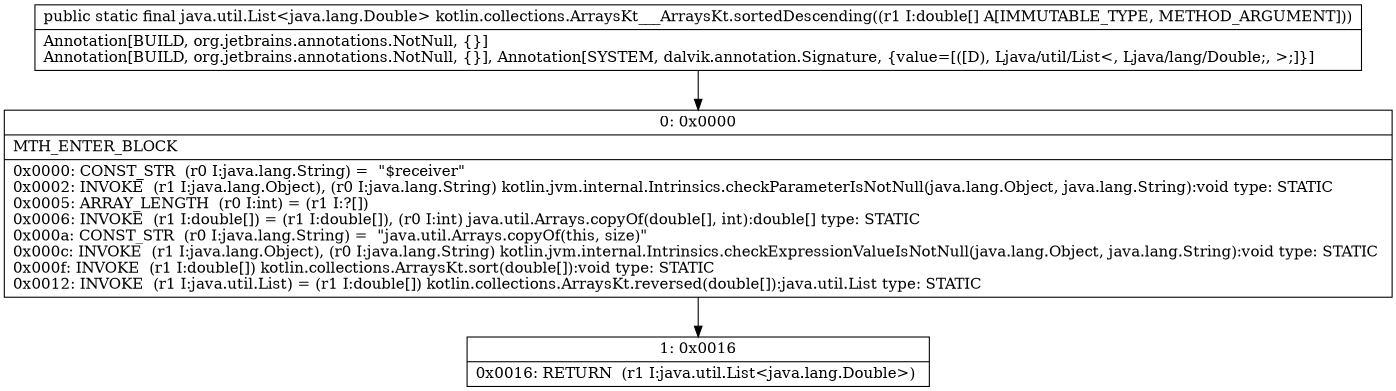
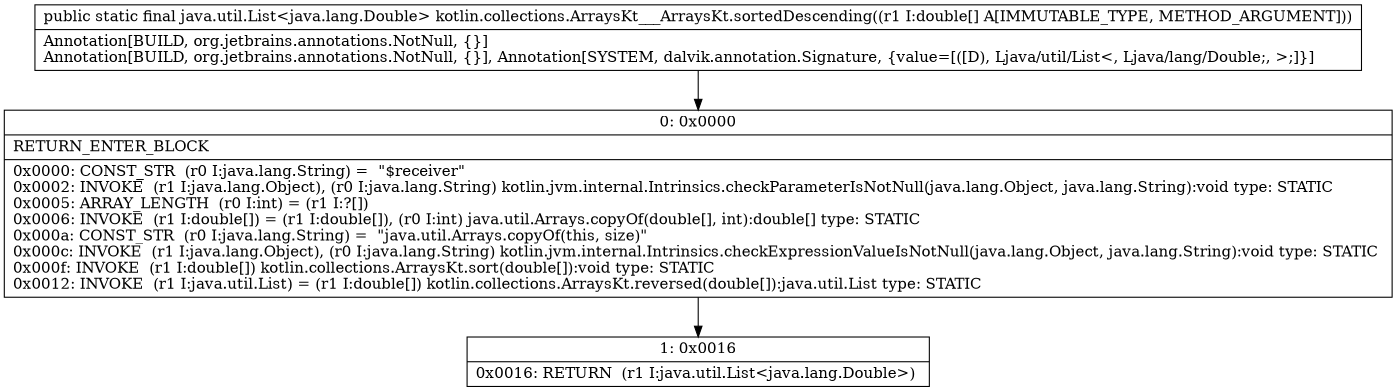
  digraph {
    node [shape=record]
-   n1 [label="{0\:\ 0x0000|MTH_ENTER_BLOCK\l|0x0000: CONST_STR  (r0 I:java.lang.String) =  \"$receiver\" \l0x0002: INVOKE  (r1 I:java.lang.Object), (r0 I:java.lang.String) kotlin.jvm.internal.Intrinsics.checkParameterIsNotNull(java.lang.Object, java.lang.String):void type: STATIC \l0x0005: ARRAY_LENGTH  (r0 I:int) = (r1 I:?[]) \l0x0006: INVOKE  (r1 I:double[]) = (r1 I:double[]), (r0 I:int) java.util.Arrays.copyOf(double[], int):double[] type: STATIC \l0x000a: CONST_STR  (r0 I:java.lang.String) =  \"java.util.Arrays.copyOf(this, size)\" \l0x000c: INVOKE  (r1 I:java.lang.Object), (r0 I:java.lang.String) kotlin.jvm.internal.Intrinsics.checkExpressionValueIsNotNull(java.lang.Object, java.lang.String):void type: STATIC \l0x000f: INVOKE  (r1 I:double[]) kotlin.collections.ArraysKt.sort(double[]):void type: STATIC \l0x0012: INVOKE  (r1 I:java.util.List) = (r1 I:double[]) kotlin.collections.ArraysKt.reversed(double[]):java.util.List type: STATIC \l}"]
+   n1 [label="{0\:\ 0x0000|RETURN_ENTER_BLOCK\l|0x0000: CONST_STR  (r0 I:java.lang.String) =  \"$receiver\" \l0x0002: INVOKE  (r1 I:java.lang.Object), (r0 I:java.lang.String) kotlin.jvm.internal.Intrinsics.checkParameterIsNotNull(java.lang.Object, java.lang.String):void type: STATIC \l0x0005: ARRAY_LENGTH  (r0 I:int) = (r1 I:?[]) \l0x0006: INVOKE  (r1 I:double[]) = (r1 I:double[]), (r0 I:int) java.util.Arrays.copyOf(double[], int):double[] type: STATIC \l0x000a: CONST_STR  (r0 I:java.lang.String) =  \"java.util.Arrays.copyOf(this, size)\" \l0x000c: INVOKE  (r1 I:java.lang.Object), (r0 I:java.lang.String) kotlin.jvm.internal.Intrinsics.checkExpressionValueIsNotNull(java.lang.Object, java.lang.String):void type: STATIC \l0x000f: INVOKE  (r1 I:double[]) kotlin.collections.ArraysKt.sort(double[]):void type: STATIC \l0x0012: INVOKE  (r1 I:java.util.List) = (r1 I:double[]) kotlin.collections.ArraysKt.reversed(double[]):java.util.List type: STATIC \l}"]
    n2 [label="{1\:\ 0x0016|0x0016: RETURN  (r1 I:java.util.List\<java.lang.Double\>) \l}"]
    n3 [label="{public static final java.util.List\<java.lang.Double\> kotlin.collections.ArraysKt___ArraysKt.sortedDescending((r1 I:double[] A[IMMUTABLE_TYPE, METHOD_ARGUMENT]))  | Annotation[BUILD, org.jetbrains.annotations.NotNull, \{\}]\lAnnotation[BUILD, org.jetbrains.annotations.NotNull, \{\}], Annotation[SYSTEM, dalvik.annotation.Signature, \{value=[([D), Ljava\/util\/List\<, Ljava\/lang\/Double;, \>;]\}]\l}"]
    n1 -> n2
    n3 -> n1
  }
